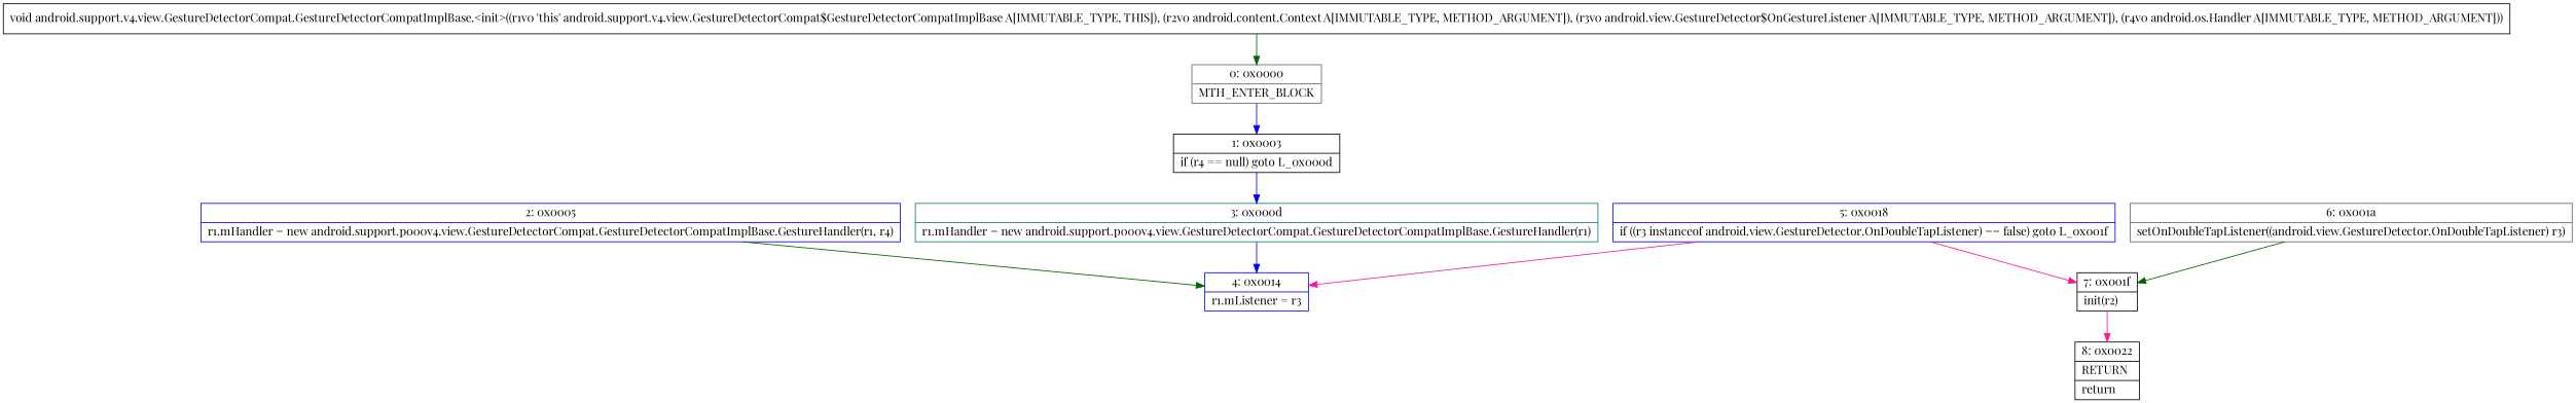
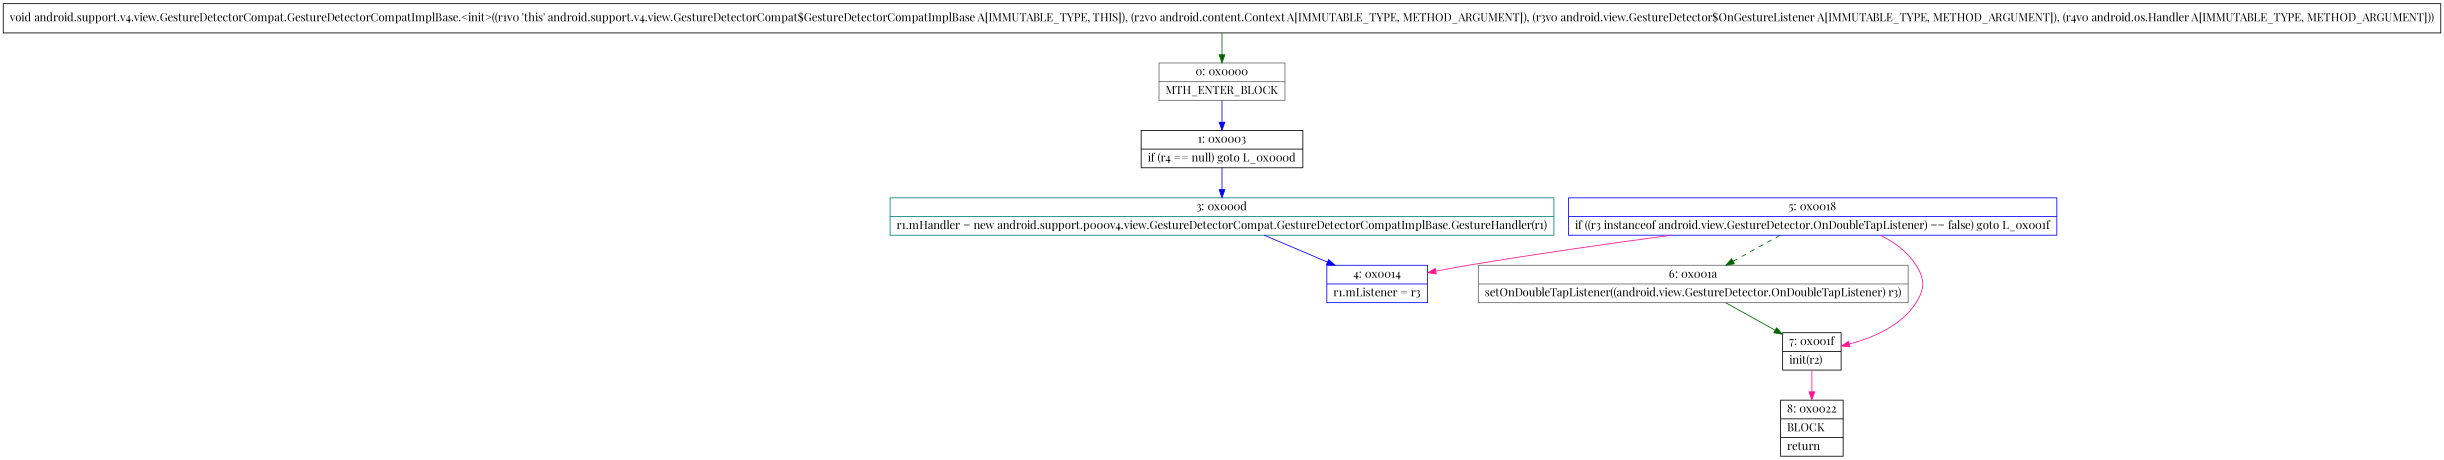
  digraph {
    fontname="Playfair Display"
    node [color=black fontname="Playfair Display" shape=record]
    edge [color=darkgreen fontname="Playfair Display"]
    n1 [color=gray40 label="{0\:\ 0x0000|MTH_ENTER_BLOCK\l}"]
    n2 [label="{1\:\ 0x0003|if (r4 == null) goto L_0x000d\l}"]
    n3 [color=teal label="{3\:\ 0x000d|r1.mHandler = new android.support.p000v4.view.GestureDetectorCompat.GestureDetectorCompatImplBase.GestureHandler(r1)\l}"]
-   n4 [color=blue label="{2\:\ 0x0005|r1.mHandler = new android.support.p000v4.view.GestureDetectorCompat.GestureDetectorCompatImplBase.GestureHandler(r1, r4)\l}"]
    n5 [color=blue label="{4\:\ 0x0014|r1.mListener = r3\l}"]
    n6 [color=blue label="{5\:\ 0x0018|if ((r3 instanceof android.view.GestureDetector.OnDoubleTapListener) == false) goto L_0x001f\l}"]
    n7 [color=gray40 label="{6\:\ 0x001a|setOnDoubleTapListener((android.view.GestureDetector.OnDoubleTapListener) r3)\l}"]
    n8 [label="{7\:\ 0x001f|init(r2)\l}"]
-   n9 [label="{8\:\ 0x0022|RETURN\l|return\l}"]
+   n9 [label="{8\:\ 0x0022|BLOCK\l|return\l}"]
    n10 [label="{void android.support.v4.view.GestureDetectorCompat.GestureDetectorCompatImplBase.\<init\>((r1v0 'this' android.support.v4.view.GestureDetectorCompat$GestureDetectorCompatImplBase A[IMMUTABLE_TYPE, THIS]), (r2v0 android.content.Context A[IMMUTABLE_TYPE, METHOD_ARGUMENT]), (r3v0 android.view.GestureDetector$OnGestureListener A[IMMUTABLE_TYPE, METHOD_ARGUMENT]), (r4v0 android.os.Handler A[IMMUTABLE_TYPE, METHOD_ARGUMENT])) }"]
    n1 -> n2 [color=blue]
    n2 -> n3 [color=blue]
    n3 -> n5 [color=blue]
-   n4 -> n5
    n6 -> n5 [color=deeppink]
+   n6 -> n7 [style=dashed]
    n6 -> n8 [color=deeppink]
    n7 -> n8
    n8 -> n9 [color=deeppink]
    n10 -> n1
  }
